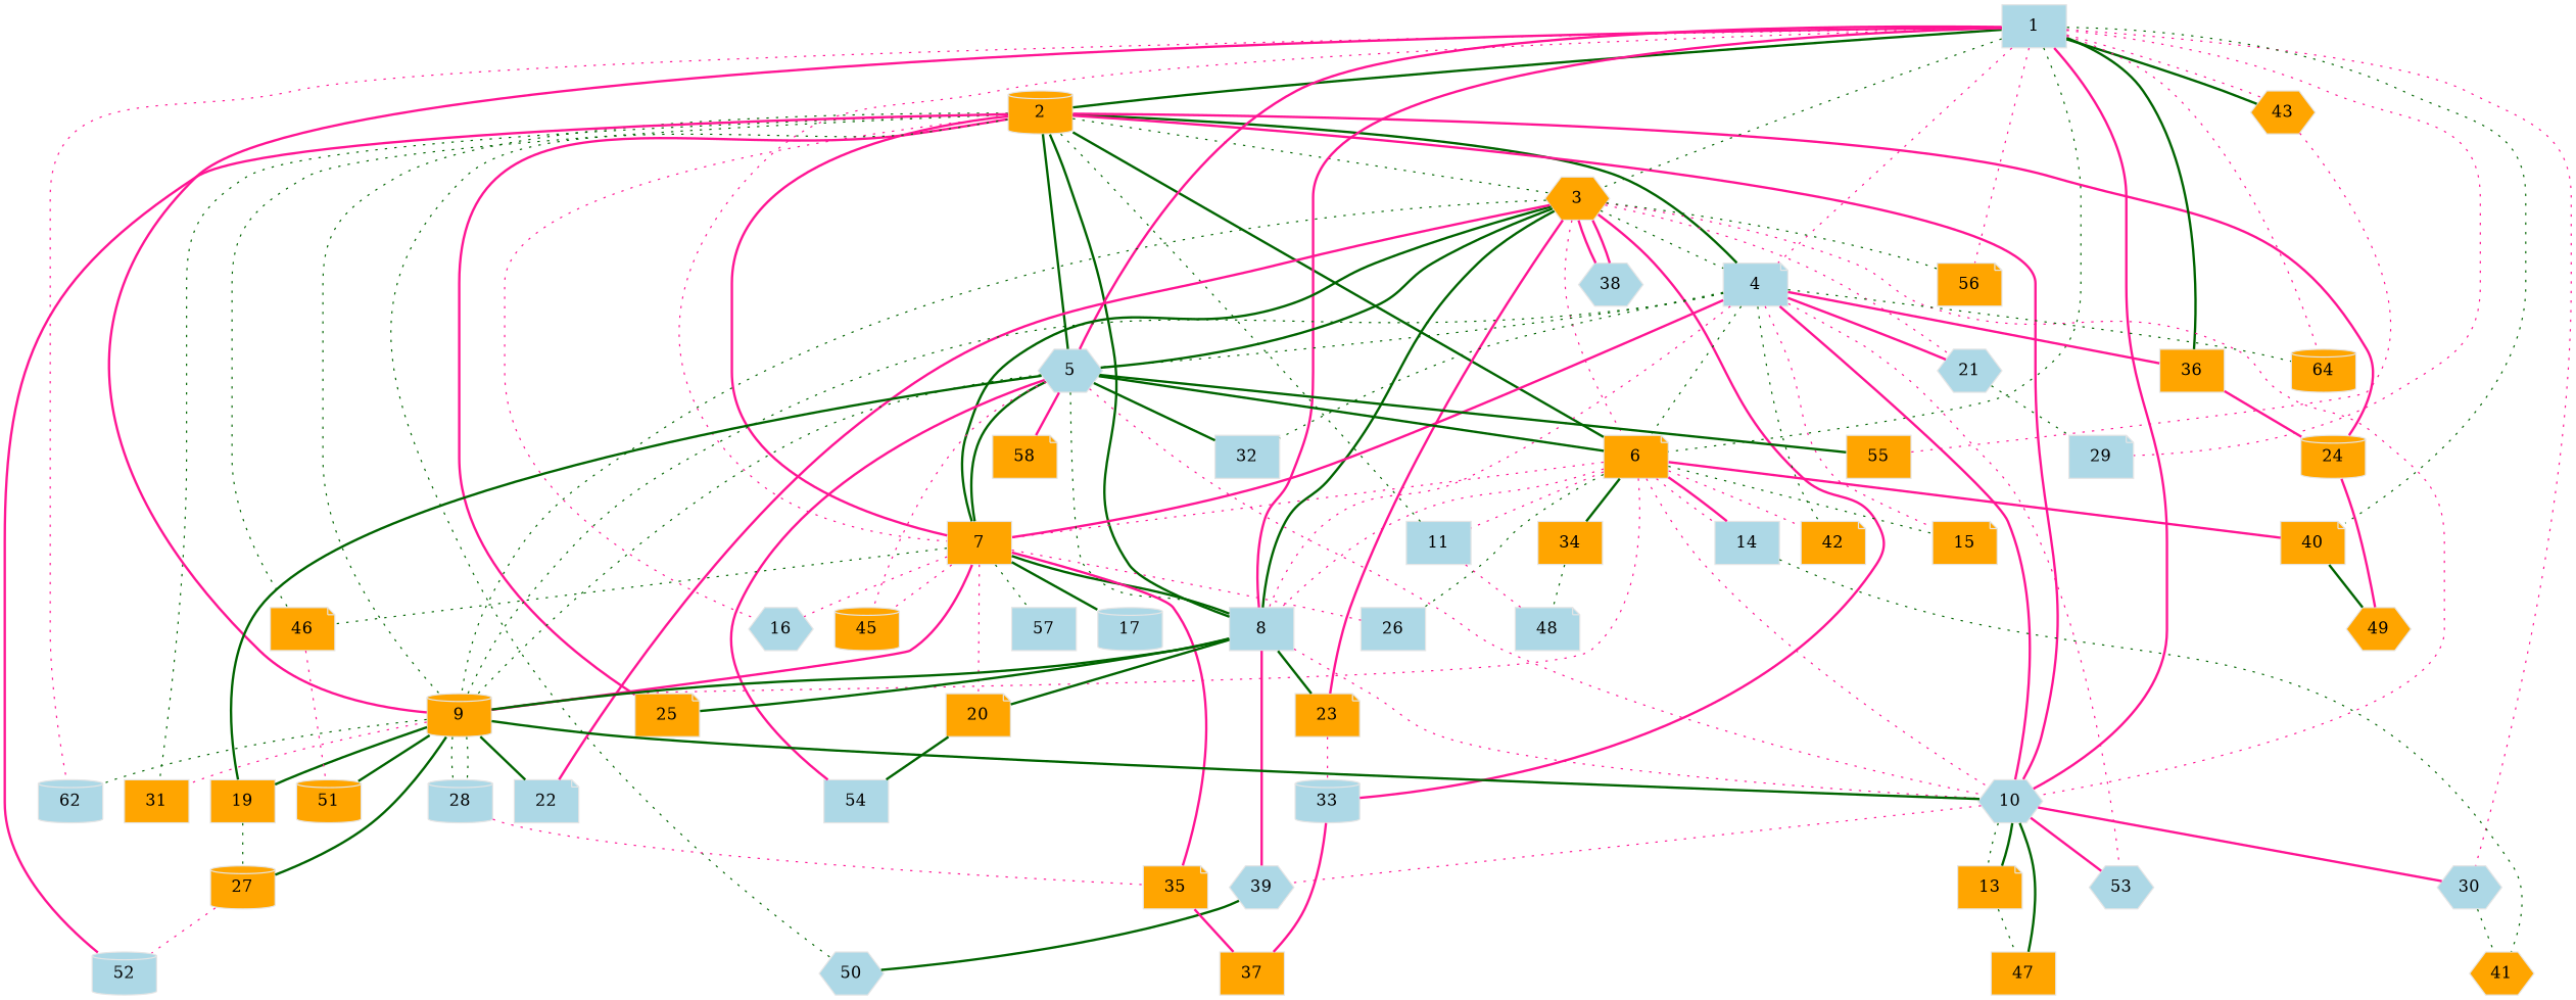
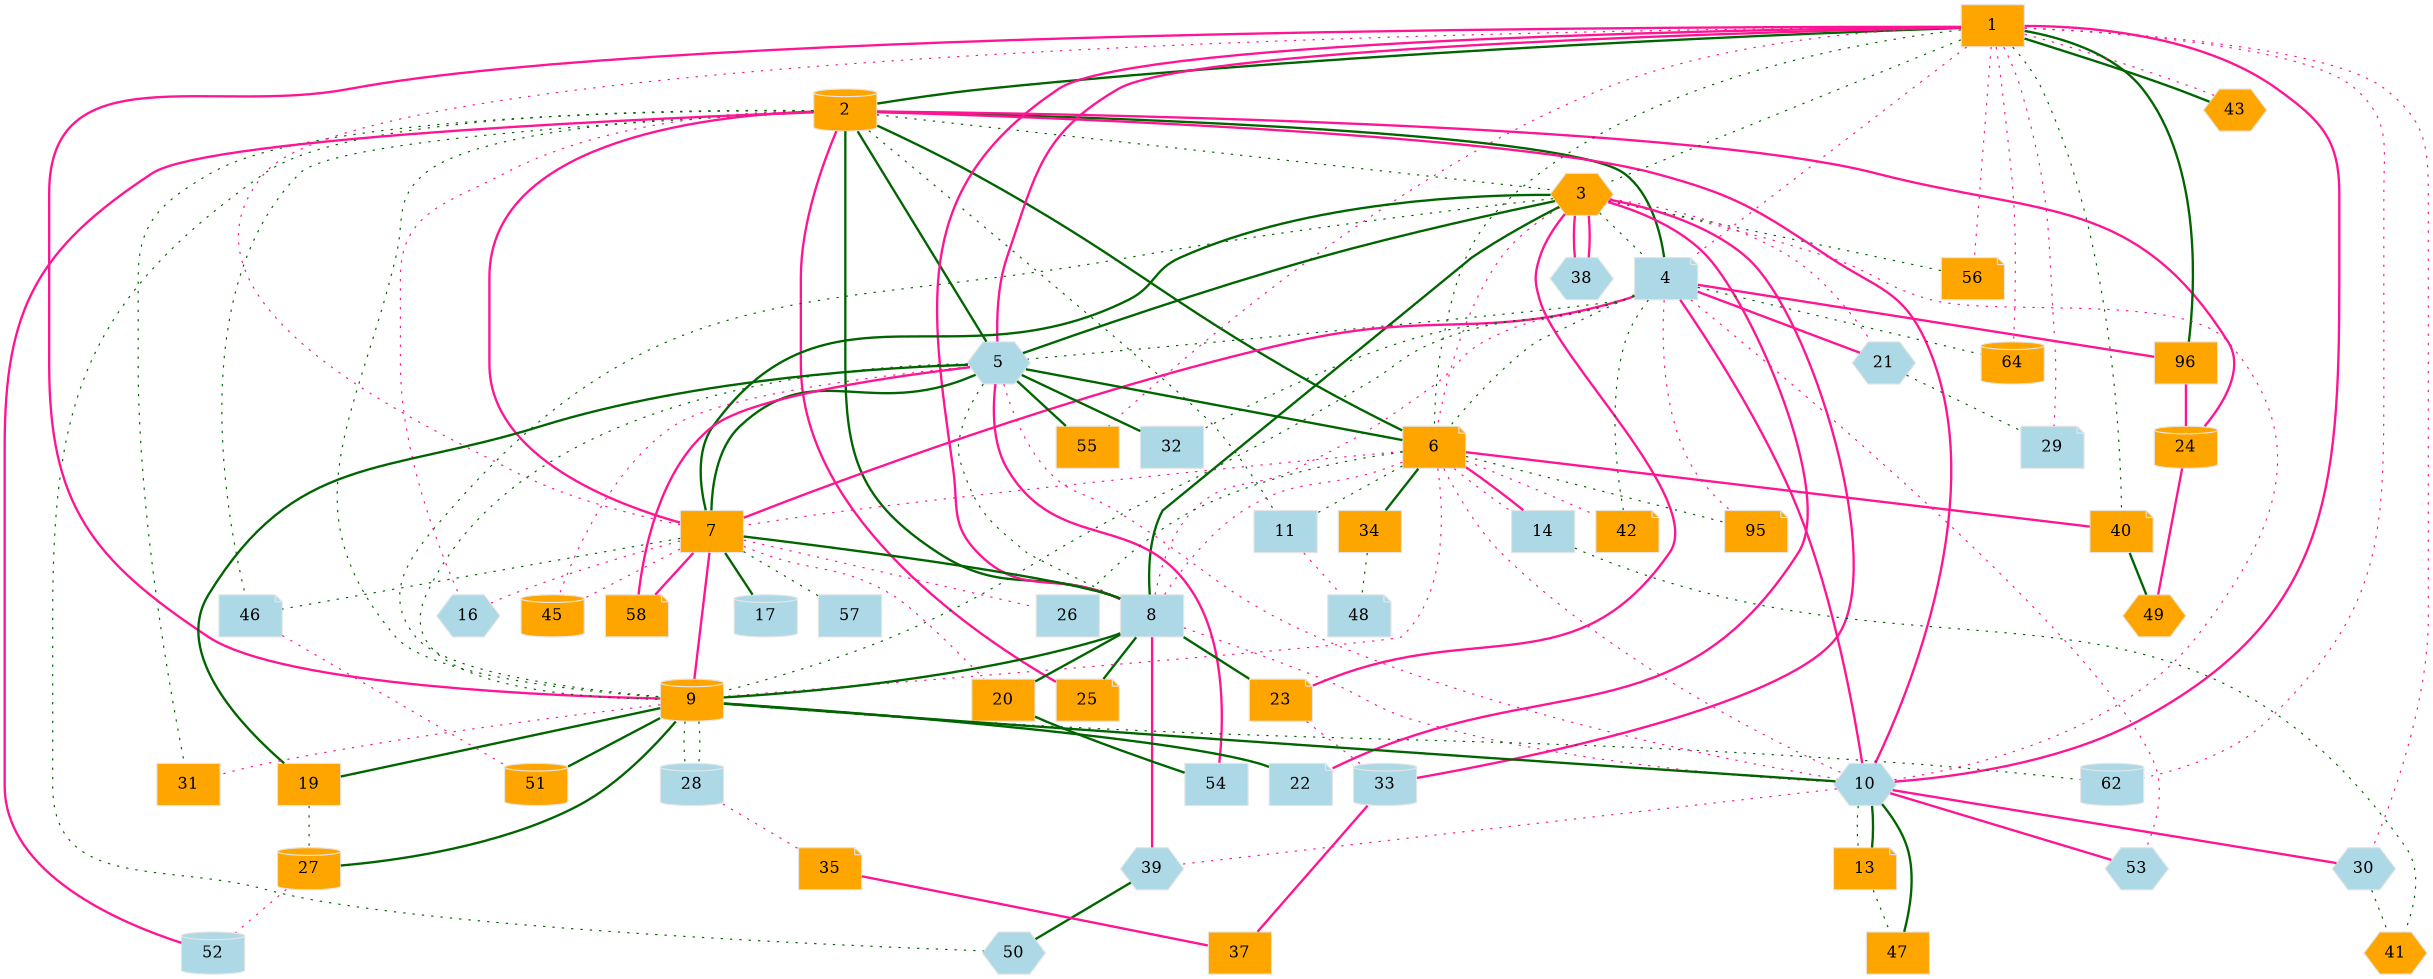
  graph {
    node [color=gray90 fillcolor=orange shape=box style=filled]
    edge [color=darkgreen style=dotted]
    2 [shape=cylinder]
-   1 [fillcolor=lightblue]
+   1
    3 [shape=hexagon]
    4 [fillcolor=lightblue shape=note]
    5 [fillcolor=lightblue shape=hexagon]
    6 [shape=note]
    7
    8 [fillcolor=lightblue]
    9 [shape=cylinder]
    10 [fillcolor=lightblue shape=hexagon]
    n11 [fillcolor=lightblue label=62 shape=cylinder]
    29 [fillcolor=lightblue shape=note]
    30 [fillcolor=lightblue shape=hexagon]
-   36
+   36 [label=96]
    40 [shape=note]
    43 [shape=hexagon]
    n17 [label=64 shape=cylinder]
    55
    56 [shape=note]
    11 [fillcolor=lightblue]
    16 [fillcolor=lightblue shape=hexagon]
    24 [shape=cylinder]
    25 [shape=note]
    31
-   46 [shape=note]
+   46 [fillcolor=lightblue shape=note]
    50 [fillcolor=lightblue shape=hexagon]
    52 [fillcolor=lightblue shape=cylinder]
    21 [fillcolor=lightblue shape=hexagon]
    22 [fillcolor=lightblue shape=note]
    23 [shape=note]
    33 [fillcolor=lightblue shape=cylinder]
    38 [fillcolor=lightblue shape=hexagon]
-   15 [shape=note]
+   15 [shape=note label=95]
    32 [fillcolor=lightblue]
    42 [shape=note]
    53 [fillcolor=lightblue shape=hexagon]
    19
    45 [shape=cylinder]
    54 [fillcolor=lightblue]
    58 [shape=note]
    14 [fillcolor=lightblue]
    26 [fillcolor=lightblue]
    34
    17 [fillcolor=lightblue shape=cylinder]
-   20 [shape=note]
+   20
    57 [fillcolor=lightblue]
    39 [fillcolor=lightblue shape=hexagon]
    27 [shape=cylinder]
    28 [fillcolor=lightblue shape=cylinder]
    51 [shape=cylinder]
    13 [shape=note]
    47
    41 [shape=hexagon]
    49 [shape=hexagon]
    48 [fillcolor=lightblue shape=note]
    37
    35 [shape=note]
    2 -- 3
    2 -- 4 [style=bold]
    2 -- 5 [style=bold]
    2 -- 6 [style=bold]
    2 -- 7 [color=deeppink style=bold]
    2 -- 8 [style=bold]
    2 -- 9
    2 -- 10 [color=deeppink style=bold]
    2 -- 11
    2 -- 16 [color=deeppink]
    2 -- 24 [color=deeppink style=bold]
    2 -- 25 [color=deeppink style=bold]
    2 -- 31
    2 -- 46
    2 -- 50
    2 -- 52 [color=deeppink style=bold]
    1 -- 2 [style=bold]
    1 -- 3
    1 -- 4 [color=deeppink]
    1 -- 5 [color=deeppink style=bold]
    1 -- 6
    1 -- 7 [color=deeppink]
    1 -- 8 [color=deeppink style=bold]
    1 -- 9 [color=deeppink style=bold]
    1 -- 10 [color=deeppink style=bold]
    1 -- n11 [color=deeppink]
    1 -- 29 [color=deeppink]
    1 -- 30 [color=deeppink]
    1 -- 36 [style=bold]
    1 -- 40
    1 -- 43 [style=bold]
    1 -- 43 [color=deeppink]
    1 -- n17 [color=deeppink]
-   43 -- 55 [color=deeppink]
+   1 -- 55 [color=deeppink]
    1 -- 56 [color=deeppink]
    3 -- 4
    3 -- 5 [style=bold]
    3 -- 6 [color=deeppink]
    3 -- 7 [style=bold]
    3 -- 8 [style=bold]
    3 -- 9
    3 -- 10 [color=deeppink]
    3 -- 56
    3 -- 21 [color=deeppink]
    3 -- 22 [color=deeppink style=bold]
    3 -- 23 [color=deeppink style=bold]
    3 -- 33 [color=deeppink style=bold]
    3 -- 38 [color=deeppink style=bold]
    3 -- 38 [color=deeppink style=bold]
    4 -- 5
    4 -- 6
    4 -- 7 [color=deeppink style=bold]
    4 -- 8 [color=deeppink]
    4 -- 9
    4 -- 10 [color=deeppink style=bold]
    4 -- 36 [color=deeppink style=bold]
    4 -- n17
    4 -- 21 [color=deeppink style=bold]
    4 -- 15 [color=deeppink]
    4 -- 32
    4 -- 42
    4 -- 53 [color=deeppink]
    5 -- 6 [style=bold]
    5 -- 7 [style=bold]
    5 -- 8
    5 -- 9
    5 -- 10 [color=deeppink]
    5 -- 55 [style=bold]
    5 -- 32 [style=bold]
    5 -- 19 [style=bold]
    5 -- 45 [color=deeppink]
    5 -- 54 [color=deeppink style=bold]
    5 -- 58 [color=deeppink style=bold]
    6 -- 7 [color=deeppink]
    6 -- 8 [color=deeppink]
    6 -- 9 [color=deeppink]
    6 -- 10 [color=deeppink]
    6 -- 40 [color=deeppink style=bold]
-   6 -- 11 [color=deeppink]
+   6 -- 11
    6 -- 15
    6 -- 42 [color=deeppink]
    6 -- 14 [color=deeppink]
    6 -- 14 [color=deeppink style=bold]
    6 -- 26
    6 -- 34 [style=bold]
    7 -- 8 [style=bold]
    7 -- 9 [color=deeppink style=bold]
    7 -- 16 [color=deeppink]
    7 -- 46
    7 -- 45 [color=deeppink]
-   7 -- 35 [color=deeppink style=bold]
+   7 -- 58 [color=deeppink style=bold]
    7 -- 26 [color=deeppink]
    7 -- 17 [style=bold]
    7 -- 20 [color=deeppink]
    7 -- 57
    8 -- 9 [style=bold]
    8 -- 10 [color=deeppink]
    8 -- 25 [style=bold]
    8 -- 23 [style=bold]
    8 -- 20 [style=bold]
    8 -- 39 [color=deeppink style=bold]
    9 -- 10 [style=bold]
    9 -- n11
    9 -- 31 [color=deeppink]
    9 -- 22 [style=bold]
    9 -- 19 [style=bold]
    9 -- 27 [style=bold]
    9 -- 28
    9 -- 28
    9 -- 51 [style=bold]
    10 -- 30 [color=deeppink style=bold]
    10 -- 53 [color=deeppink style=bold]
    10 -- 39 [color=deeppink]
    10 -- 13
    10 -- 13 [style=bold]
    10 -- 47 [style=bold]
    30 -- 41
    36 -- 24 [color=deeppink style=bold]
    40 -- 49 [style=bold]
    11 -- 48 [color=deeppink]
    24 -- 49 [color=deeppink style=bold]
    46 -- 51 [color=deeppink]
    21 -- 29
    23 -- 33 [color=deeppink]
    33 -- 37 [color=deeppink style=bold]
    19 -- 27
    14 -- 41
    34 -- 48
    20 -- 54 [style=bold]
    39 -- 50 [style=bold]
    27 -- 52 [color=deeppink]
    28 -- 35 [color=deeppink]
    13 -- 47
    35 -- 37 [color=deeppink style=bold]
  }
